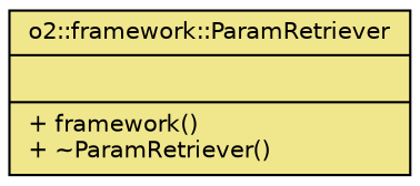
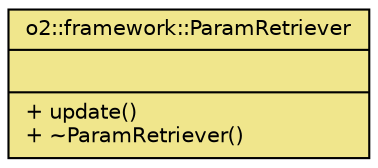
  digraph {
-   n1 [color=black fillcolor=khaki fontcolor=black fontname=Helvetica fontsize=10 height=0.2 label="{o2::framework::ParamRetriever\n||+ framework()\l+ ~ParamRetriever()\l}" shape=record style=filled width=0.4]
+   n1 [color=black fillcolor=khaki fontcolor=black fontname=Helvetica fontsize=10 height=0.2 label="{o2::framework::ParamRetriever\n||+ update()\l+ ~ParamRetriever()\l}" shape=record style=filled width=0.4]
  }
